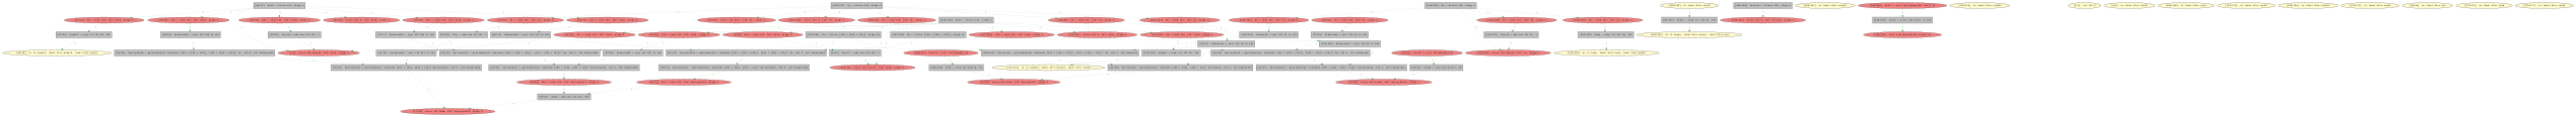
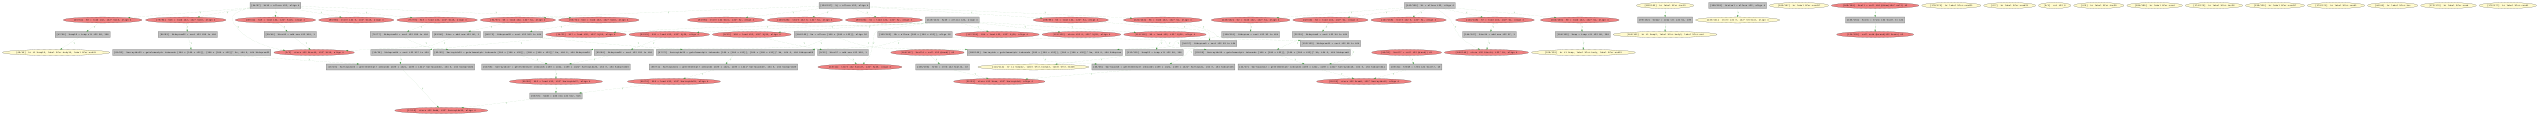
  digraph {
    fontname="Liberation Mono"
    node [fillcolor=grey fontname="Liberation Mono" shape=ellipse style=filled]
    edge [color=forestgreen fontcolor=forestgreen fontname="Liberation Mono" style=dotted]
    n1 [label="[80/83]  %idxprom32 = sext i32 %16 to i64" shape=rectangle]
    n2 [label="[81/82]  %arrayidx33 = getelementptr inbounds [100 x [100 x i32]], [100 x [100 x i32]]* %c, i64 0, i64 %idxprom32" shape=rectangle]
    n3 [label="[16/19]  %arrayidx35 = getelementptr inbounds [100 x i32], [100 x i32]* %arrayidx33, i64 0, i64 %idxprom34" shape=rectangle]
    n4 [label="[56/57]  %add = add nsw i32 %12, %15" shape=rectangle]
    n5 [fillcolor=lightcoral label="[17/18]  store i32 %add, i32* %arrayidx35, align 4"]
    n6 [fillcolor=lightcoral label="[69/70]  %15 = load i32, i32* %arrayidx31, align 4"]
    n7 [label="[68/71]  %arrayidx31 = getelementptr inbounds [100 x i32], [100 x i32]* %arrayidx29, i64 0, i64 %idxprom30" shape=rectangle]
    n8 [fillcolor=lemonchiffon label="[182/183]  br label %for.inc13"]
    n9 [label="[99/102]  %cmp2 = icmp slt i32 %1, 100" shape=rectangle]
    n10 [label="[180/181]  %retval = alloca i32, align 4" shape=rectangle]
-   n11 [fillcolor=lightcoral label="[140/141]  store i32 0, i32* %retval, align 4"]
+   n11 [fillcolor=lemonchiffon label="[140/141]  store i32 0, i32* %retval, align 4"]
    n12 [label="[66/73]  %idxprom28 = sext i32 %13 to i64" shape=rectangle]
    n13 [label="[67/72]  %arrayidx29 = getelementptr inbounds [100 x [100 x i32]], [100 x [100 x i32]]* %b, i64 0, i64 %idxprom28" shape=rectangle]
    n14 [fillcolor=lightcoral label="[75/78]  %10 = load i32, i32* %i16, align 4"]
    n15 [label="[76/77]  %idxprom24 = sext i32 %10 to i64" shape=rectangle]
    n16 [label="[62/63]  %arrayidx25 = getelementptr inbounds [100 x [100 x i32]], [100 x [100 x i32]]* %a, i64 0, i64 %idxprom24" shape=rectangle]
    n17 [label="[130/137]  %j = alloca i32, align 4" shape=rectangle]
    n18 [fillcolor=lightcoral label="[92/97]  %6 = load i32, i32* %j, align 4"]
    n19 [fillcolor=lightcoral label="[88/89]  %3 = load i32, i32* %j, align 4"]
    n20 [fillcolor=lightcoral label="[131/134]  %5 = load i32, i32* %j, align 4"]
    n21 [fillcolor=lightcoral label="[94/95]  store i32 %inc, i32* %j, align 4"]
    n22 [fillcolor=lightcoral label="[135/136]  store i32 0, i32* %j, align 4"]
    n23 [fillcolor=lightcoral label="[98/103]  %1 = load i32, i32* %j, align 4"]
    n24 [label="[93/96]  %inc = add nsw i32 %6, 1" shape=rectangle]
    n25 [label="[34/37]  %idxprom5 = sext i32 %3 to i64" shape=rectangle]
    n26 [label="[132/133]  %idxprom11 = sext i32 %5 to i64" shape=rectangle]
    n27 [label="[108/109]  %arrayidx = getelementptr inbounds [100 x [100 x i32]], [100 x [100 x i32]]* %a, i64 0, i64 %idxprom" shape=rectangle]
    n28 [label="[35/36]  %arrayidx6 = getelementptr inbounds [100 x i32], [100 x i32]* %arrayidx, i64 0, i64 %idxprom5" shape=rectangle]
    n29 [fillcolor=lightcoral label="[32/33]  store i32 %rem, i32* %arrayidx6, align 4"]
    n30 [fillcolor=lemonchiffon label="[166/167]  br label %for.cond17"]
    n31 [fillcolor=lightcoral label="[104/107]  %call4 = call i32 @rand() #3"]
    n32 [label="[105/106]  %rem = srem i32 %call4, 10" shape=rectangle]
    n33 [fillcolor=lightcoral label="[2/3]  store i32 %inc40, i32* %i16, align 4"]
    n34 [label="[24/27]  %arrayidx12 = getelementptr inbounds [100 x i32], [100 x i32]* %arrayidx10, i64 0, i64 %idxprom11" shape=rectangle]
    n35 [fillcolor=lightcoral label="[25/26]  store i32 %rem8, i32* %arrayidx12, align 4"]
    n36 [fillcolor=lightcoral label="[90/91]  %call7 = call i32 @rand() #3"]
    n37 [label="[30/31]  %rem8 = srem i32 %call7, 10" shape=rectangle]
    n38 [fillcolor=lightcoral label="[168/169]  %call = call i64 @time(i64* null) #3"]
    n39 [label="[160/161]  %conv = trunc i64 %call to i32" shape=rectangle]
    n40 [fillcolor=lightcoral label="[124/125]  call void @srand(i32 %conv) #3"]
    n41 [label="[15/20]  %idxprom34 = sext i32 %17 to i64" shape=rectangle]
    n42 [label="[9/12]  %inc37 = add nsw i32 %18, 1" shape=rectangle]
    n43 [fillcolor=lightcoral label="[10/11]  store i32 %inc37, i32* %j20, align 4"]
    n44 [label="[23/28]  %arrayidx10 = getelementptr inbounds [100 x [100 x i32]], [100 x [100 x i32]]* %b, i64 0, i64 %idxprom9" shape=rectangle]
    n45 [fillcolor=lemonchiffon label="[178/179]  br label %for.cond21"]
    n46 [fillcolor=lightcoral label="[65/74]  %13 = load i32, i32* %i16, align 4"]
    n47 [fillcolor=lightcoral label="[153/156]  %0 = load i32, i32* %i, align 4"]
    n48 [label="[154/155]  %cmp = icmp slt i32 %0, 100" shape=rectangle]
    n49 [fillcolor=lemonchiffon label="[128/129]  br i1 %cmp, label %for.body, label %for.end15"]
    n50 [label="[64/87]  %i16 = alloca i32, align 4" shape=rectangle]
    n51 [fillcolor=lightcoral label="[79/84]  %16 = load i32, i32* %i16, align 4"]
    n52 [fillcolor=lightcoral label="[38/41]  %19 = load i32, i32* %i16, align 4"]
    n53 [fillcolor=lightcoral label="[46/51]  %8 = load i32, i32* %i16, align 4"]
    n54 [fillcolor=lightcoral label="[85/86]  store i32 0, i32* %i16, align 4"]
    n55 [label="[39/40]  %inc40 = add nsw i32 %19, 1" shape=rectangle]
    n56 [label="[47/50]  %cmp18 = icmp slt i32 %8, 100" shape=rectangle]
    n57 [label="[53/60]  %idxprom26 = sext i32 %11 to i64" shape=rectangle]
    n58 [label="[54/59]  %arrayidx27 = getelementptr inbounds [100 x i32], [100 x i32]* %arrayidx25, i64 0, i64 %idxprom26" shape=rectangle]
    n59 [fillcolor=lightcoral label="[55/58]  %12 = load i32, i32* %arrayidx27, align 4"]
+   n60 [fillcolor=lemonchiffon label="[6/7]  br label %for.cond21"]
    n61 [fillcolor=lemonchiffon label="[0/1]  ret i32 0"]
    n62 [fillcolor=lemonchiffon label="[4/5]  br label %for.inc39"]
    n63 [label="[22/29]  %idxprom9 = sext i32 %4 to i64" shape=rectangle]
    n64 [fillcolor=lightcoral label="[149/152]  %2 = load i32, i32* %i, align 4"]
    n65 [label="[150/151]  %idxprom = sext i32 %2 to i64" shape=rectangle]
    n66 [fillcolor=lightcoral label="[52/61]  %11 = load i32, i32* %j20, align 4"]
    n67 [label="[110/123]  %j20 = alloca i32, align 4" shape=rectangle]
    n68 [fillcolor=lightcoral label="[8/13]  %18 = load i32, i32* %j20, align 4"]
    n69 [fillcolor=lightcoral label="[111/116]  %9 = load i32, i32* %j20, align 4"]
    n70 [fillcolor=lightcoral label="[117/120]  %14 = load i32, i32* %j20, align 4"]
    n71 [fillcolor=lightcoral label="[14/21]  %17 = load i32, i32* %j20, align 4"]
    n72 [fillcolor=lightcoral label="[121/122]  store i32 0, i32* %j20, align 4"]
    n73 [label="[112/115]  %cmp22 = icmp slt i32 %9, 100" shape=rectangle]
    n74 [label="[162/163]  %b = alloca [100 x [100 x i32]], align 16" shape=rectangle]
    n75 [fillcolor=lemonchiffon label="[184/185]  br label %for.cond"]
    n76 [fillcolor=lightcoral label="[42/43]  %4 = load i32, i32* %i, align 4"]
    n77 [fillcolor=lemonchiffon label="[174/175]  br label %for.inc36"]
    n78 [fillcolor=lemonchiffon label="[138/139]  br label %for.cond17"]
    n79 [fillcolor=lemonchiffon label="[170/171]  br label %for.cond1"]
    n80 [fillcolor=lemonchiffon label="[44/45]  br label %for.inc"]
    n81 [fillcolor=lightcoral label="[145/146]  store i32 %inc14, i32* %i, align 4"]
    n82 [fillcolor=lemonchiffon label="[100/101]  br i1 %cmp2, label %for.body3, label %for.end"]
    n83 [label="[144/147]  %inc14 = add nsw i32 %7, 1" shape=rectangle]
    n84 [fillcolor=lemonchiffon label="[113/114]  br i1 %cmp22, label %for.body23, label %for.end38"]
    n85 [fillcolor=lemonchiffon label="[48/49]  br i1 %cmp18, label %for.body19, label %for.end41"]
    n86 [label="[142/159]  %i = alloca i32, align 4" shape=rectangle]
    n87 [fillcolor=lightcoral label="[143/148]  %7 = load i32, i32* %i, align 4"]
+   n88 [fillcolor=lightcoral label="[157/158]  store i32 0, i32* %i, align 4"]
    n89 [label="[164/165]  %a = alloca [100 x [100 x i32]], align 16" shape=rectangle]
    n90 [fillcolor=lemonchiffon label="[172/173]  br label %for.cond"]
    n91 [fillcolor=lemonchiffon label="[176/177]  br label %for.cond1"]
    n1 -> n2 [label=T]
    n2 -> n3 [label=T]
    n3 -> n5 [label=T]
    n4 -> n5 [label=T]
    n6 -> n4 [label=T]
    n7 -> n6 [label=T]
    n8 -> n9 [label=T]
    n9 -> n82 [label=T]
    n10 -> n11 [label=T]
    n12 -> n13 [label=T]
    n13 -> n7 [label=T]
    n14 -> n15 [label=T]
    n15 -> n16 [label=T]
    n16 -> n58 [label=T]
    n17 -> n18 [label=T]
    n17 -> n19 [label=T]
    n17 -> n20 [label=T]
    n17 -> n21 [label=T]
    n17 -> n22 [label=T]
    n17 -> n23 [label=T]
    n18 -> n24 [label=T]
    n19 -> n25 [label=T]
    n20 -> n26 [label=T]
    n24 -> n33 [label=T]
    n25 -> n28 [label=T]
    n26 -> n34 [label=T]
    n27 -> n28 [label=T]
    n28 -> n29 [label=T]
    n31 -> n32 [label=T]
    n32 -> n29 [label=T]
    n34 -> n35 [label=T]
    n36 -> n37 [label=T]
    n37 -> n35 [label=T]
    n38 -> n39 [label=T]
    n39 -> n40 [label=T]
    n41 -> n3 [label=T]
    n42 -> n43 [label=T]
    n44 -> n34 [label=T]
    n46 -> n12 [label=T]
    n47 -> n48 [label=T]
    n48 -> n49 [label=T]
    n50 -> n14 [label=T]
    n50 -> n33 [label=T]
    n50 -> n46 [label=T]
    n50 -> n51 [label=T]
    n50 -> n52 [label=T]
    n50 -> n53 [label=T]
    n50 -> n54 [label=T]
    n51 -> n1 [label=T]
    n52 -> n55 [label=T]
    n53 -> n56 [label=T]
    n55 -> n33 [label=T]
    n56 -> n85 [label=T]
    n57 -> n58 [label=T]
    n58 -> n59 [label=T]
    n59 -> n4 [label=T]
    n63 -> n44 [label=T]
    n64 -> n65 [label=T]
    n65 -> n27 [label=T]
    n66 -> n57 [label=T]
    n67 -> n43 [label=T]
    n67 -> n66 [label=T]
    n67 -> n68 [label=T]
    n67 -> n69 [label=T]
    n67 -> n70 [label=T]
    n67 -> n71 [label=T]
    n67 -> n72 [label=T]
    n68 -> n42 [label=T]
    n69 -> n73 [label=T]
    n71 -> n41 [label=T]
    n73 -> n84 [label=T]
    n74 -> n13 [label=T]
    n74 -> n44 [label=T]
    n76 -> n63 [label=T]
    n83 -> n81 [label=T]
    n86 -> n47 [label=T]
    n86 -> n64 [label=T]
+   n86 -> n76 [label=T]
    n86 -> n81 [label=T]
    n86 -> n87 [label=T]
+   n86 -> n88 [label=T]
    n87 -> n83 [label=T]
    n89 -> n16 [label=T]
    n89 -> n27 [label=T]
  }
